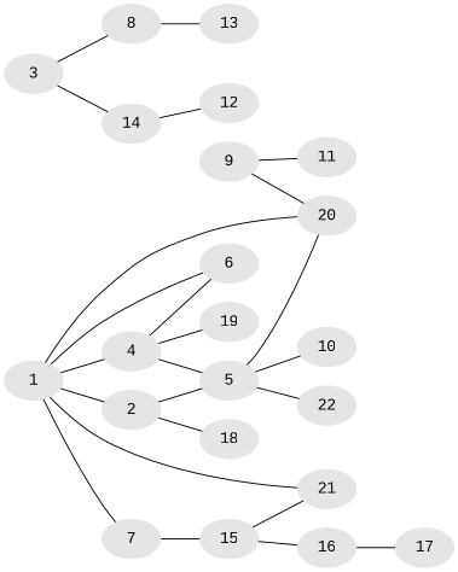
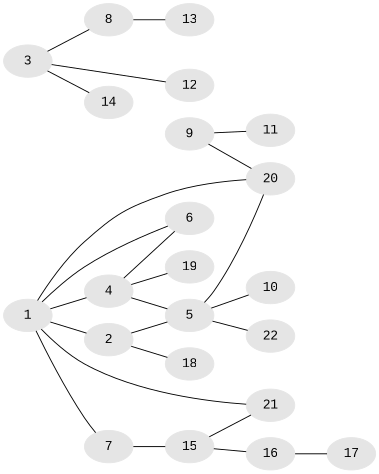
  graph {
    fontname="Liberation Mono"
    rankdir=LR
    node [color=gray90 fontname="Liberation Mono" style=filled]
    edge [fontname="Liberation Mono" weight=1.0]
    1
    2
    4
    6
    7
    20
    21
    5
    18
    3
    8
    12
    14
    19
    15
    10
    22
    13
    9
    11
    16
    17
    1 -- 2
    1 -- 4 [weight=2.0]
    1 -- 6
    1 -- 7 [weight=2.0]
    1 -- 20
    1 -- 21
    2 -- 5
    2 -- 18
    4 -- 6
    4 -- 5
    4 -- 19
    7 -- 15 [weight=3.0]
    5 -- 20
    5 -- 10
    5 -- 22
    3 -- 8
-   14 -- 12
+   3 -- 12
    3 -- 14
    8 -- 13
    15 -- 21
    15 -- 16
    9 -- 20
    9 -- 11
    16 -- 17
  }
